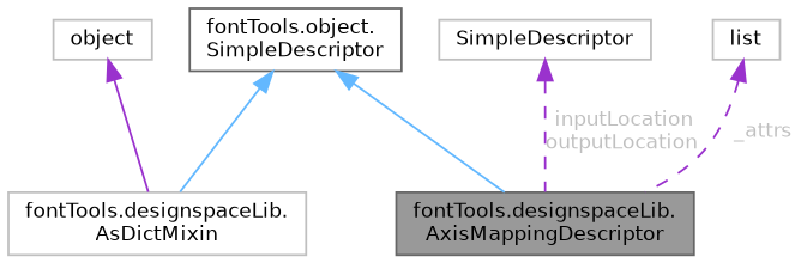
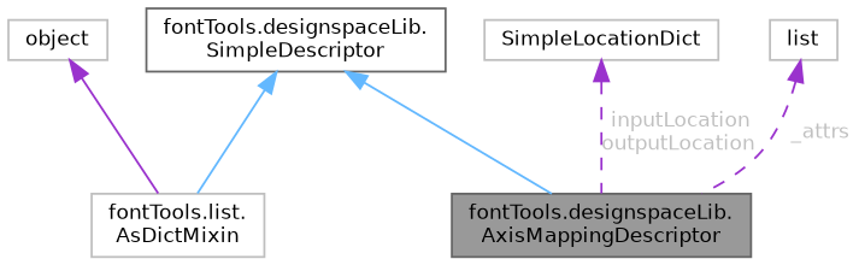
  digraph {
    node [color=grey75 fillcolor=white fontname=Helvetica fontsize=10 shape=box style=filled]
    edge [color=darkorchid3 dir=back fontname=Helvetica fontsize=10 labelfontname=Helvetica labelfontsize=10 style=solid]
    n1 [color=gray40 fillcolor=grey60 fontcolor=black height=0.2 label="fontTools.designspaceLib.\lAxisMappingDescriptor" width=0.4]
-   n2 [color=gray40 height=0.2 label="fontTools.object.\lSimpleDescriptor" width=0.4]
-   n3 [height=0.2 label="fontTools.designspaceLib.\lAsDictMixin" width=0.4]
+   n2 [color=gray40 height=0.2 label="fontTools.designspaceLib.\lSimpleDescriptor" width=0.4]
+   n3 [height=0.2 label="fontTools.list.\lAsDictMixin" width=0.4]
    n4 [height=0.2 label=object width=0.4]
    n5 [height=0.2 label=list width=0.4]
-   n6 [height=0.2 label=SimpleDescriptor width=0.4]
+   n6 [height=0.2 label=SimpleLocationDict width=0.4]
    n2 -> n1 [color=steelblue1]
    n2 -> n3 [color=steelblue1]
    n4 -> n3
    n5 -> n1 [fontcolor=grey label=" _attrs" style=dashed]
    n6 -> n1 [fontcolor=grey label=" inputLocation\noutputLocation" style=dashed]
  }
